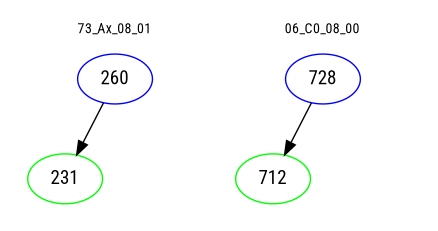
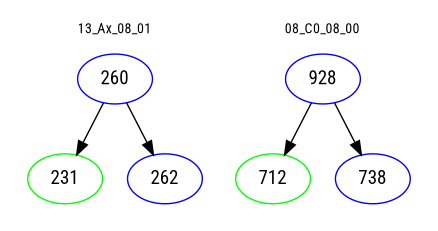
  digraph {
    fontname="Roboto Condensed"
    node [color=blue fontname="Roboto Condensed"]
    edge [color=black fontname="Roboto Condensed"]
    n1 [label=260]
    n2 [color=green label=231]
-   n4 [label=728]
+   n3 [label=262]
+   n4 [label=928]
    n5 [color=green label=712]
+   n6 [label=738]
    subgraph cluster_1 {
      color=white
      fontsize=10
-     label="73_Ax_08_01"
+     label="13_Ax_08_01"
      n1
      n2
+     n3
    }
    subgraph cluster_2 {
      color=white
      fontsize=10
-     label="06_C0_08_00"
+     label="08_C0_08_00"
      n4
      n5
+     n6
    }
    n1 -> n2
+   n1 -> n3
    n4 -> n5
+   n4 -> n6
  }
